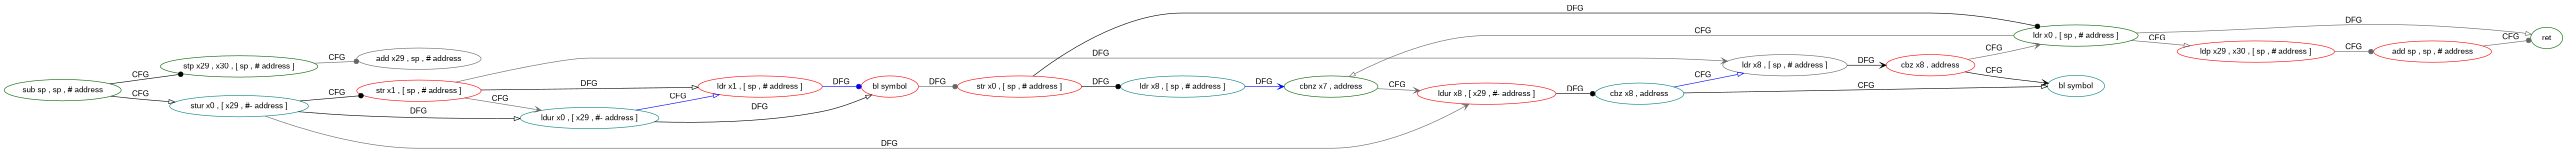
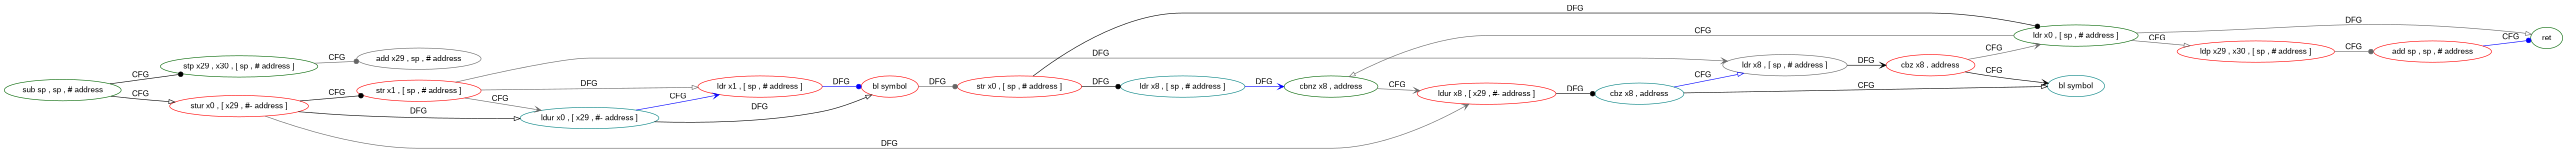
  digraph {
    fontname="Liberation Sans"
    rankdir=LR
    node [color=red fontname="Liberation Sans"]
    edge [arrowhead=dot color=black fontname="Liberation Sans"]
    n1 [color=darkgreen label="sub sp , sp , # address"]
    n2 [color=darkgreen label="stp x29 , x30 , [ sp , # address ]"]
-   n3 [color=teal label="stur x0 , [ x29 , #- address ]"]
+   n3 [label="stur x0 , [ x29 , #- address ]"]
    n4 [color=gray40 label="add x29 , sp , # address"]
    n5 [label="str x1 , [ sp , # address ]"]
    n6 [color=teal label="ldur x0 , [ x29 , #- address ]"]
    n7 [label="ldur x8 , [ x29 , #- address ]"]
    n8 [label="ldr x1 , [ sp , # address ]"]
    n9 [color=gray40 label="ldr x8 , [ sp , # address ]"]
    n10 [label="bl symbol"]
    n11 [color=teal label="cbz x8 , address"]
    n12 [label="cbz x8 , address"]
    n13 [label="str x0 , [ sp , # address ]"]
    n14 [color=teal label="ldr x8 , [ sp , # address ]"]
    n15 [color=darkgreen label="ldr x0 , [ sp , # address ]"]
-   n16 [color=darkgreen label="cbnz x7 , address"]
+   n16 [color=darkgreen label="cbnz x8 , address"]
    n17 [label="ldp x29 , x30 , [ sp , # address ]"]
    n18 [color=darkgreen label=ret]
    n19 [label="add sp , sp , # address"]
    n20 [color=teal label="bl symbol"]
    n1 -> n2 [label=CFG]
    n1 -> n3 [arrowhead=onormal label=CFG]
    n2 -> n4 [color=gray40 label=CFG]
    n3 -> n5 [label=CFG]
    n3 -> n6 [arrowhead=onormal label=DFG]
    n3 -> n7 [arrowhead=vee color=gray40 label=DFG]
    n5 -> n6 [arrowhead=vee color=gray40 label=CFG]
-   n5 -> n8 [arrowhead=onormal label=DFG]
+   n5 -> n8 [arrowhead=onormal color=gray40 label=DFG]
    n5 -> n9 [arrowhead=vee color=gray40 label=DFG]
-   n6 -> n8 [arrowhead=onormal color=blue label=CFG]
+   n6 -> n8 [arrowhead=vee color=blue label=CFG]
    n6 -> n10 [arrowhead=onormal label=DFG]
    n7 -> n11 [label=DFG]
    n8 -> n10 [color=blue label=DFG]
    n9 -> n12 [arrowhead=vee label=DFG]
    n10 -> n13 [color=gray40 label=DFG]
    n11 -> n9 [arrowhead=onormal color=blue label=CFG]
    n11 -> n20 [arrowhead=onormal label=CFG]
    n12 -> n15 [arrowhead=vee color=gray40 label=CFG]
    n12 -> n20 [arrowhead=vee label=CFG]
    n13 -> n14 [label=DFG]
    n13 -> n15 [label=DFG]
    n14 -> n16 [arrowhead=vee color=blue label=DFG]
    n15 -> n16 [arrowhead=onormal color=gray40 label=CFG]
    n15 -> n17 [arrowhead=onormal color=gray40 label=CFG]
    n15 -> n18 [arrowhead=onormal color=gray40 label=DFG]
    n16 -> n7 [arrowhead=vee color=gray40 label=CFG]
    n17 -> n19 [color=gray40 label=CFG]
-   n19 -> n18 [color=gray40 label=CFG]
+   n19 -> n18 [color=blue label=CFG]
  }
